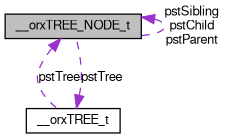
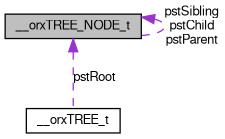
  digraph {
    node [color=black fontname=FreeSans fontsize=10 shape=record]
    edge [color=darkorchid3 dir=back fontname=FreeSans fontsize=10 labelfontname=FreeSans labelfontsize=10 style=dashed]
    n1 [fillcolor=grey75 fontcolor=black height=0.2 label=__orxTREE_NODE_t style=filled width=0.4]
    n2 [height=0.2 label=__orxTREE_t width=0.4]
    n1 -> n1 [label="pstSibling\npstChild\npstParent"]
-   n1 -> n2 [label=pstTree]
-   n2 -> n1 [label=pstTree]
+   n1 -> n2 [label=pstRoot]
  }
